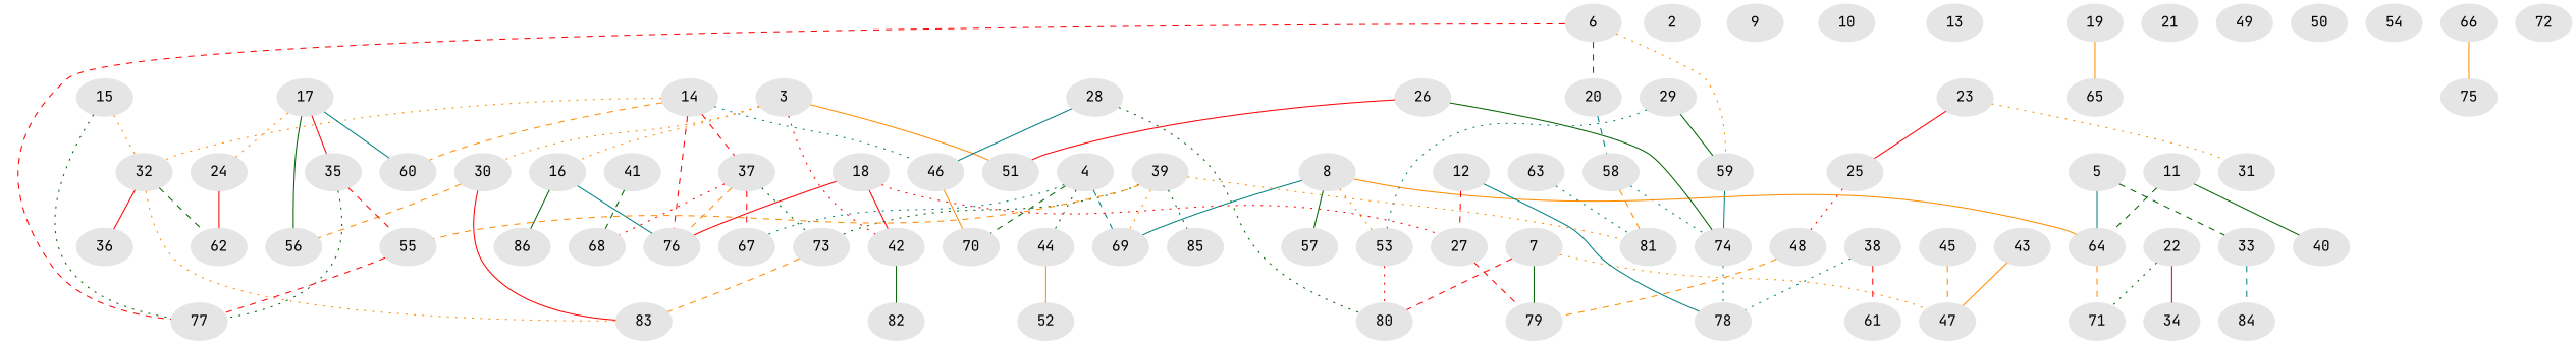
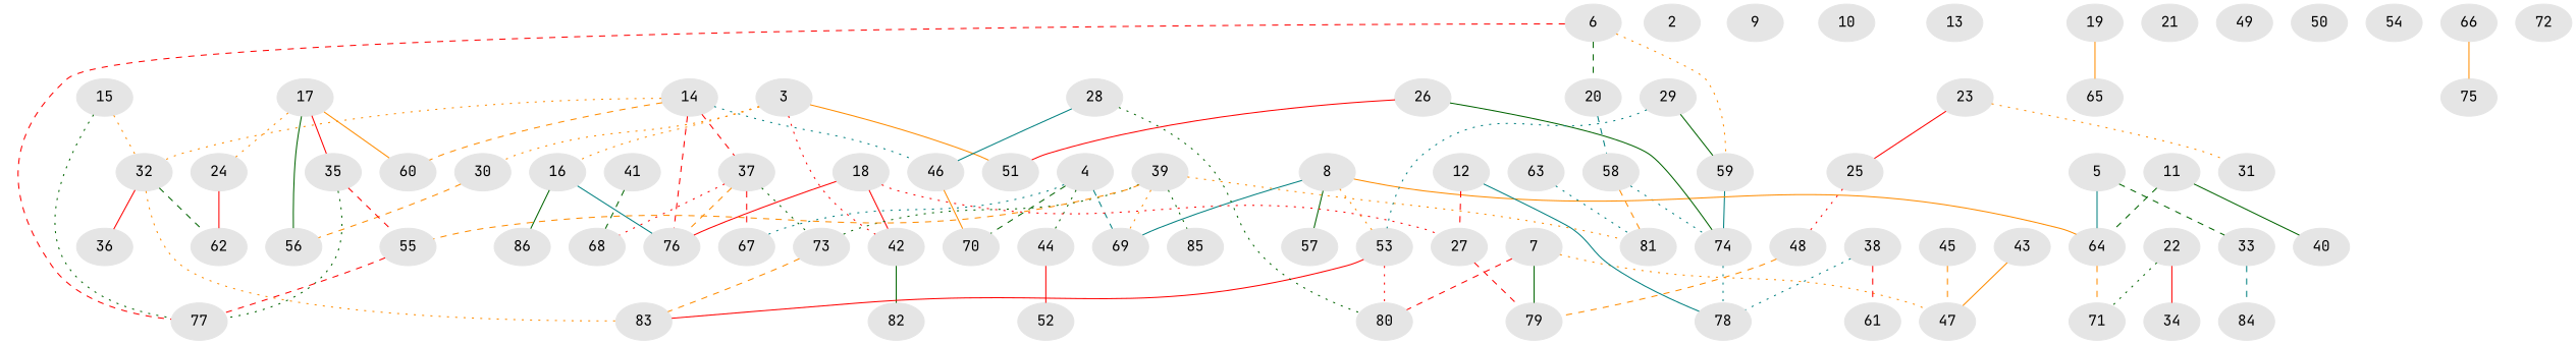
  graph {
    fontname="JetBrains Mono"
    node [color=gray90 fontname="JetBrains Mono" style=filled]
    edge [color=darkorange fontname="JetBrains Mono" style=dotted]
    24
    62
    2
    3
    16
    30
    42
    51
    76
    86
    56
    82
    4
    44
    67
    69
    70
    52
    5
    33
    64
    84
    71
    6
    20
    59
    77
    58
    74
    7
    47
    79
    80
    8
    53
    57
    83
    9
    10
    11
    40
    12
    27
    78
    13
    14
    32
    37
    46
    60
    36
    68
    73
    15
    17
    35
    55
    18
    19
    65
    81
    21
    22
    34
    23
    25
    31
    48
    26
    28
    29
    38
    61
    39
    85
    41
    43
    45
    49
    50
    54
    63
    66
    75
    72
    24 -- 62 [color=red style=solid]
    3 -- 16
    3 -- 30
    3 -- 42 [color=red]
    3 -- 51 [style=solid]
    16 -- 76 [color=teal style=solid]
    16 -- 86 [color=darkgreen style=solid]
    30 -- 56 [style=dashed]
    42 -- 82 [color=darkgreen style=solid]
    4 -- 44 [color=darkgreen]
    4 -- 67 [color=teal]
    4 -- 69 [color=teal style=dashed]
    4 -- 70 [color=darkgreen style=dashed]
-   44 -- 52 [style=solid]
+   44 -- 52 [color=red style=solid]
    5 -- 33 [color=darkgreen style=dashed]
    5 -- 64 [color=teal style=solid]
    33 -- 84 [color=teal style=dashed]
    64 -- 71 [style=dashed]
    6 -- 20 [color=darkgreen style=dashed]
    6 -- 59
    6 -- 77 [color=red style=dashed]
    20 -- 58 [color=teal style=dashed]
    59 -- 74 [color=teal style=solid]
    58 -- 74 [color=teal]
    58 -- 81 [style=dashed]
    74 -- 78 [color=teal]
    7 -- 47
    7 -- 79 [color=darkgreen style=solid]
    7 -- 80 [color=red style=dashed]
    8 -- 69 [color=teal style=solid]
    8 -- 64 [style=solid]
    8 -- 53
    8 -- 57 [color=darkgreen style=solid]
    53 -- 80 [color=red]
-   30 -- 83 [color=red style=solid]
+   53 -- 83 [color=red style=solid]
    11 -- 64 [color=darkgreen style=dashed]
    11 -- 40 [color=darkgreen style=solid]
    12 -- 27 [color=red style=dashed]
    12 -- 78 [color=teal style=solid]
    27 -- 79 [color=red style=dashed]
    14 -- 76 [color=red style=dashed]
    14 -- 32
    14 -- 37 [color=red style=dashed]
    14 -- 46 [color=teal]
    14 -- 60 [style=dashed]
    32 -- 62 [color=darkgreen style=dashed]
    32 -- 83
    32 -- 36 [color=red style=solid]
    37 -- 76 [style=dashed]
    37 -- 67 [color=red style=dashed]
    37 -- 68 [color=red]
    37 -- 73 [color=darkgreen]
    46 -- 70 [style=solid]
    73 -- 83 [style=dashed]
    15 -- 77 [color=darkgreen]
    15 -- 32
    17 -- 24
    17 -- 56 [color=darkgreen style=solid]
-   17 -- 60 [color=teal style=solid]
+   17 -- 60 [style=solid]
    17 -- 35 [color=red style=solid]
    35 -- 77 [color=darkgreen]
    35 -- 55 [color=red style=dashed]
    55 -- 77 [color=red style=dashed]
    18 -- 42 [color=red style=solid]
    18 -- 76 [color=red style=solid]
    18 -- 27 [color=red]
    19 -- 65 [style=solid]
    22 -- 71 [color=darkgreen]
    22 -- 34 [color=red style=solid]
    23 -- 25 [color=red style=solid]
    23 -- 31
    25 -- 48 [color=red]
    48 -- 79 [style=dashed]
    26 -- 51 [color=red style=solid]
    26 -- 74 [color=darkgreen style=solid]
    28 -- 80 [color=darkgreen]
    28 -- 46 [color=teal style=solid]
    29 -- 59 [color=darkgreen style=solid]
    29 -- 53 [color=teal]
    38 -- 78 [color=teal]
    38 -- 61 [color=red style=dashed]
    39 -- 69
    39 -- 73 [color=darkgreen]
    39 -- 55 [style=dashed]
    39 -- 81
    39 -- 85 [color=darkgreen]
    41 -- 68 [color=darkgreen style=dashed]
    43 -- 47 [style=solid]
    45 -- 47 [style=dashed]
    63 -- 81 [color=teal]
    66 -- 75 [style=solid]
  }
